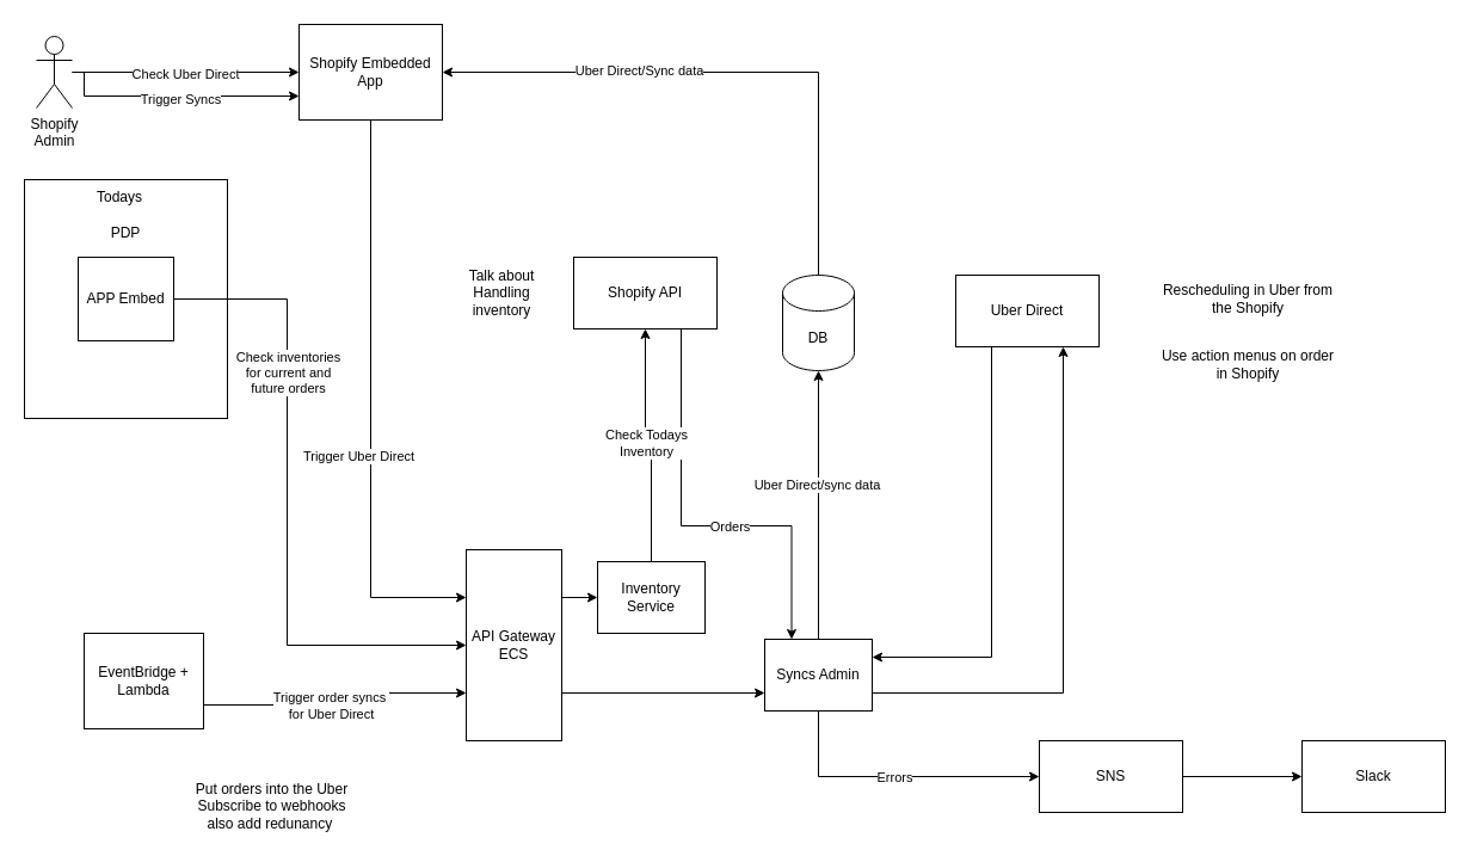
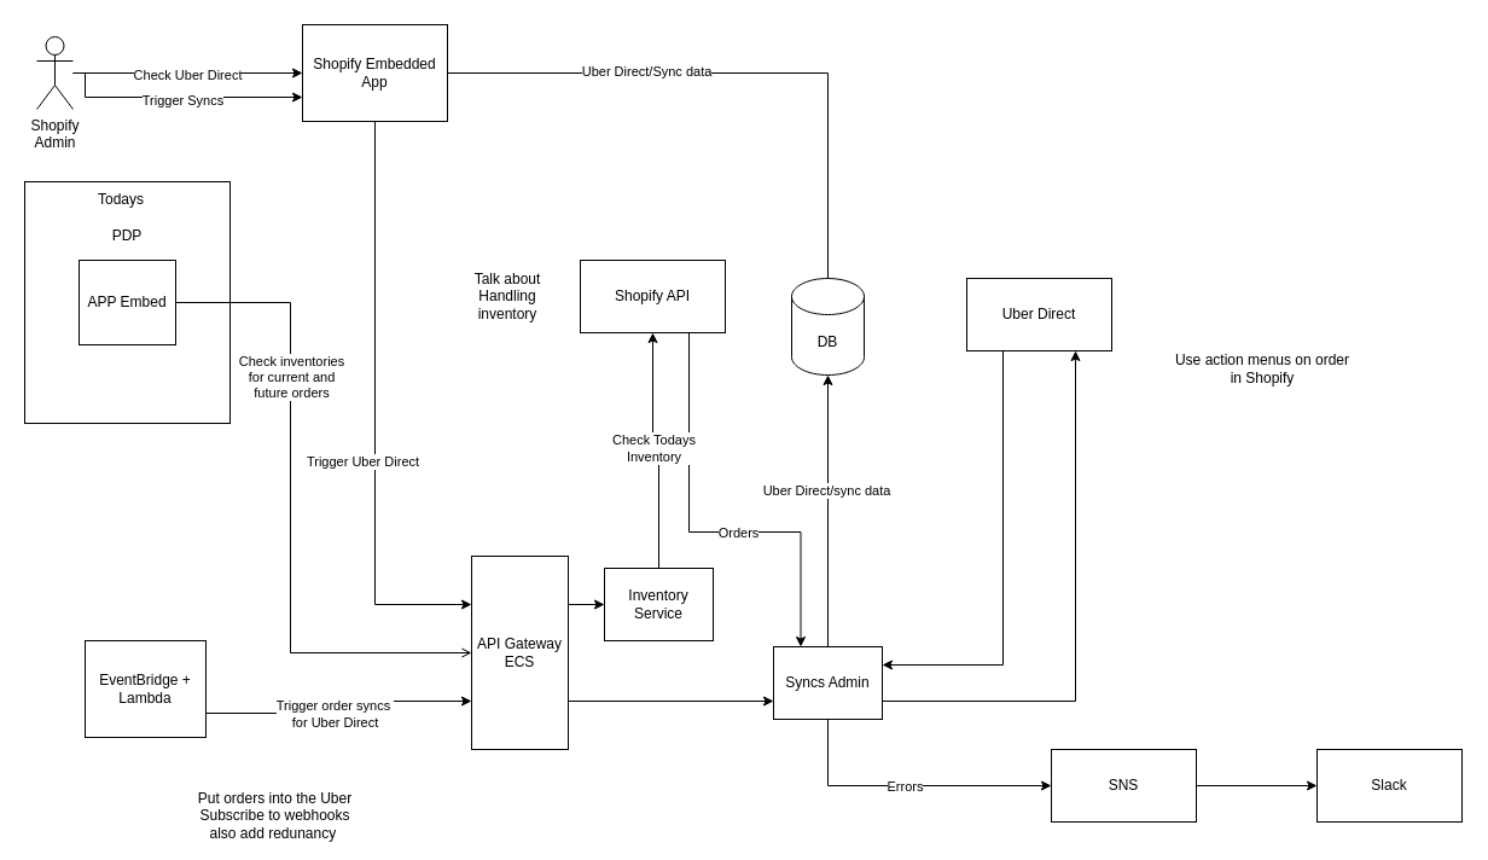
  <mxCell id="0" />
  <mxCell id="1" parent="0" />
  <mxCell id="2" style="edgeStyle=orthogonalEdgeStyle;rounded=0;orthogonalLoop=1;jettySize=auto;html=1;exitX=1;exitY=0.75;exitDx=0;exitDy=0;entryX=0;entryY=0.75;entryDx=0;entryDy=0;" parent="1" source="4" target="7" edge="1"><mxGeometry relative="1" as="geometry" /></mxCell>
  <mxCell id="3" value="Trigger order syncs&amp;nbsp;&lt;div&gt;for Uber Direct&lt;/div&gt;" style="edgeLabel;html=1;align=center;verticalAlign=middle;resizable=0;points=[];" parent="2" vertex="1" connectable="0"><mxGeometry x="-0.075" relative="1" as="geometry"><mxPoint as="offset" /></mxGeometry></mxCell>
  <mxCell id="4" value="EventBridge + Lambda" style="rounded=0;whiteSpace=wrap;html=1;" parent="1" vertex="1"><mxGeometry x="70" y="530" width="100" height="80" as="geometry" /></mxCell>
  <mxCell id="5" style="edgeStyle=orthogonalEdgeStyle;rounded=0;orthogonalLoop=1;jettySize=auto;html=1;exitX=1;exitY=0.75;exitDx=0;exitDy=0;entryX=0;entryY=0.75;entryDx=0;entryDy=0;" edge="1" parent="1" source="7" target="11"><mxGeometry relative="1" as="geometry" /></mxCell>
  <mxCell id="6" style="edgeStyle=orthogonalEdgeStyle;rounded=0;orthogonalLoop=1;jettySize=auto;html=1;exitX=1;exitY=0.25;exitDx=0;exitDy=0;entryX=0;entryY=0.5;entryDx=0;entryDy=0;" edge="1" parent="1" source="7" target="41"><mxGeometry relative="1" as="geometry" /></mxCell>
  <mxCell id="7" value="API Gateway ECS" style="rounded=0;whiteSpace=wrap;html=1;" parent="1" vertex="1"><mxGeometry x="390" y="460" width="80" height="160" as="geometry" /></mxCell>
  <mxCell id="8" style="edgeStyle=orthogonalEdgeStyle;rounded=0;orthogonalLoop=1;jettySize=auto;html=1;exitX=0.5;exitY=1;exitDx=0;exitDy=0;entryX=0;entryY=0.5;entryDx=0;entryDy=0;" parent="1" source="11" target="24" edge="1"><mxGeometry relative="1" as="geometry" /></mxCell>
  <mxCell id="9" value="Errors" style="edgeLabel;html=1;align=center;verticalAlign=middle;resizable=0;points=[];" parent="8" vertex="1" connectable="0"><mxGeometry x="-0.013" y="-3" relative="1" as="geometry"><mxPoint y="-3" as="offset" /></mxGeometry></mxCell>
  <mxCell id="10" style="edgeStyle=orthogonalEdgeStyle;rounded=0;orthogonalLoop=1;jettySize=auto;html=1;entryX=0.75;entryY=1;entryDx=0;entryDy=0;exitX=1;exitY=0.75;exitDx=0;exitDy=0;" parent="1" source="11" target="29" edge="1"><mxGeometry relative="1" as="geometry" /></mxCell>
  <mxCell id="11" value="Syncs Admin" style="rounded=0;whiteSpace=wrap;html=1;" parent="1" vertex="1"><mxGeometry x="640" y="535" width="90" height="60" as="geometry" /></mxCell>
- <mxCell id="12" style="edgeStyle=orthogonalEdgeStyle;rounded=0;orthogonalLoop=1;jettySize=auto;html=1;entryX=1;entryY=0.5;entryDx=0;entryDy=0;exitX=0.5;exitY=0;exitDx=0;exitDy=0;exitPerimeter=0;" parent="1" source="14" target="17" edge="1"><mxGeometry relative="1" as="geometry" /></mxCell>
+ <mxCell id="12" style="edgeStyle=orthogonalEdgeStyle;rounded=0;orthogonalLoop=1;jettySize=auto;html=1;entryX=1;entryY=0.5;entryDx=0;entryDy=0;exitX=0.5;exitY=0;exitDx=0;exitDy=0;exitPerimeter=0;endArrow=none;" parent="1" source="14" target="17" edge="1"><mxGeometry relative="1" as="geometry" /></mxCell>
  <mxCell id="13" value="Uber Direct/Sync data" style="edgeLabel;html=1;align=center;verticalAlign=middle;resizable=0;points=[];" parent="12" vertex="1" connectable="0"><mxGeometry x="0.323" y="-2" relative="1" as="geometry"><mxPoint as="offset" /></mxGeometry></mxCell>
  <mxCell id="14" value="DB" style="shape=cylinder3;whiteSpace=wrap;html=1;boundedLbl=1;backgroundOutline=1;size=15;" parent="1" vertex="1"><mxGeometry x="655" y="230" width="60" height="80" as="geometry" /></mxCell>
  <mxCell id="15" style="edgeStyle=orthogonalEdgeStyle;rounded=0;orthogonalLoop=1;jettySize=auto;html=1;entryX=0;entryY=0.25;entryDx=0;entryDy=0;exitX=0.5;exitY=1;exitDx=0;exitDy=0;" parent="1" source="17" target="7" edge="1"><mxGeometry relative="1" as="geometry" /></mxCell>
  <mxCell id="16" value="Trigger Uber Direct" style="edgeLabel;html=1;align=center;verticalAlign=middle;resizable=0;points=[];" parent="15" vertex="1" connectable="0"><mxGeometry x="0.522" y="1" relative="1" as="geometry"><mxPoint x="-12" y="-84" as="offset" /></mxGeometry></mxCell>
  <mxCell id="17" value="Shopify Embedded App" style="rounded=0;whiteSpace=wrap;html=1;" parent="1" vertex="1"><mxGeometry x="250" y="20" width="120" height="80" as="geometry" /></mxCell>
  <mxCell id="18" style="edgeStyle=orthogonalEdgeStyle;rounded=0;orthogonalLoop=1;jettySize=auto;html=1;entryX=0;entryY=0.5;entryDx=0;entryDy=0;" parent="1" source="22" target="17" edge="1"><mxGeometry relative="1" as="geometry" /></mxCell>
  <mxCell id="19" value="Check Uber Direct" style="edgeLabel;html=1;align=center;verticalAlign=middle;resizable=0;points=[];" parent="18" vertex="1" connectable="0"><mxGeometry x="-0.013" y="-1" relative="1" as="geometry"><mxPoint as="offset" /></mxGeometry></mxCell>
  <mxCell id="20" style="edgeStyle=orthogonalEdgeStyle;rounded=0;orthogonalLoop=1;jettySize=auto;html=1;entryX=0;entryY=0.75;entryDx=0;entryDy=0;" parent="1" source="22" target="17" edge="1"><mxGeometry relative="1" as="geometry"><Array as="points"><mxPoint x="70" y="60" /><mxPoint x="70" y="80" /></Array></mxGeometry></mxCell>
  <mxCell id="21" value="Trigger Syncs" style="edgeLabel;html=1;align=center;verticalAlign=middle;resizable=0;points=[];" parent="20" vertex="1" connectable="0"><mxGeometry x="0.503" y="-2" relative="1" as="geometry"><mxPoint x="-48" as="offset" /></mxGeometry></mxCell>
  <mxCell id="22" value="Shopify&lt;div&gt;Admin&lt;/div&gt;" style="shape=umlActor;verticalLabelPosition=bottom;verticalAlign=top;html=1;outlineConnect=0;" parent="1" vertex="1"><mxGeometry x="30" y="30" width="30" height="60" as="geometry" /></mxCell>
  <mxCell id="23" style="edgeStyle=orthogonalEdgeStyle;rounded=0;orthogonalLoop=1;jettySize=auto;html=1;" parent="1" source="24" target="25" edge="1"><mxGeometry relative="1" as="geometry" /></mxCell>
  <mxCell id="24" value="SNS" style="rounded=0;whiteSpace=wrap;html=1;" parent="1" vertex="1"><mxGeometry x="870" y="620" width="120" height="60" as="geometry" /></mxCell>
  <mxCell id="25" value="Slack" style="rounded=0;whiteSpace=wrap;html=1;" parent="1" vertex="1"><mxGeometry x="1090" y="620" width="120" height="60" as="geometry" /></mxCell>
  <mxCell id="26" style="edgeStyle=orthogonalEdgeStyle;rounded=0;orthogonalLoop=1;jettySize=auto;html=1;entryX=0.5;entryY=1;entryDx=0;entryDy=0;entryPerimeter=0;" parent="1" source="11" target="14" edge="1"><mxGeometry relative="1" as="geometry" /></mxCell>
  <mxCell id="27" value="Uber Direct/sync data" style="edgeLabel;html=1;align=center;verticalAlign=middle;resizable=0;points=[];" parent="26" vertex="1" connectable="0"><mxGeometry x="0.154" y="2" relative="1" as="geometry"><mxPoint as="offset" /></mxGeometry></mxCell>
  <mxCell id="28" style="edgeStyle=orthogonalEdgeStyle;rounded=0;orthogonalLoop=1;jettySize=auto;html=1;entryX=1;entryY=0.25;entryDx=0;entryDy=0;exitX=0.25;exitY=1;exitDx=0;exitDy=0;" parent="1" source="29" target="11" edge="1"><mxGeometry relative="1" as="geometry" /></mxCell>
  <mxCell id="29" value="Uber Direct" style="rounded=0;whiteSpace=wrap;html=1;" parent="1" vertex="1"><mxGeometry x="800" y="230" width="120" height="60" as="geometry" /></mxCell>
  <mxCell id="30" style="edgeStyle=orthogonalEdgeStyle;rounded=0;orthogonalLoop=1;jettySize=auto;html=1;exitX=0.75;exitY=1;exitDx=0;exitDy=0;entryX=0.25;entryY=0;entryDx=0;entryDy=0;" edge="1" parent="1" source="32" target="11"><mxGeometry relative="1" as="geometry"><Array as="points"><mxPoint x="570" y="440" /><mxPoint x="663" y="440" /></Array></mxGeometry></mxCell>
  <mxCell id="31" value="Orders" style="edgeLabel;html=1;align=center;verticalAlign=middle;resizable=0;points=[];" vertex="1" connectable="0" parent="30"><mxGeometry x="0.137" relative="1" as="geometry"><mxPoint x="5" as="offset" /></mxGeometry></mxCell>
  <mxCell id="32" value="Shopify API" style="rounded=0;whiteSpace=wrap;html=1;" parent="1" vertex="1"><mxGeometry x="480" y="215" width="120" height="60" as="geometry" /></mxCell>
  <mxCell id="33" value="" style="rounded=0;whiteSpace=wrap;html=1;" vertex="1" parent="1"><mxGeometry x="20" y="150" width="170" height="200" as="geometry" /></mxCell>
- <mxCell id="34" style="edgeStyle=orthogonalEdgeStyle;rounded=0;orthogonalLoop=1;jettySize=auto;html=1;exitX=1;exitY=0.5;exitDx=0;exitDy=0;entryX=0;entryY=0.5;entryDx=0;entryDy=0;" edge="1" parent="1" source="38" target="7"><mxGeometry relative="1" as="geometry"><Array as="points"><mxPoint x="140" y="250" /><mxPoint x="240" y="250" /><mxPoint x="240" y="540" /></Array></mxGeometry></mxCell>
+ <mxCell id="34" style="edgeStyle=orthogonalEdgeStyle;rounded=0;orthogonalLoop=1;jettySize=auto;html=1;exitX=1;exitY=0.5;exitDx=0;exitDy=0;entryX=0;entryY=0.5;entryDx=0;entryDy=0;endArrow=open;" edge="1" parent="1" source="38" target="7"><mxGeometry relative="1" as="geometry"><Array as="points"><mxPoint x="140" y="250" /><mxPoint x="240" y="250" /><mxPoint x="240" y="540" /></Array></mxGeometry></mxCell>
  <mxCell id="35" value="Check inventories&lt;div&gt;for current and&lt;/div&gt;&lt;div&gt;future orders&lt;/div&gt;" style="edgeLabel;html=1;align=center;verticalAlign=middle;resizable=0;points=[];" vertex="1" connectable="0" parent="34"><mxGeometry x="-0.389" relative="1" as="geometry"><mxPoint as="offset" /></mxGeometry></mxCell>
  <mxCell id="36" value="Todays" style="text;html=1;align=center;verticalAlign=middle;whiteSpace=wrap;rounded=0;" vertex="1" parent="1"><mxGeometry x="70" y="150" width="60" height="30" as="geometry" /></mxCell>
  <mxCell id="37" value="PDP" style="text;html=1;align=center;verticalAlign=middle;whiteSpace=wrap;rounded=0;" vertex="1" parent="1"><mxGeometry x="75" y="180" width="60" height="30" as="geometry" /></mxCell>
  <mxCell id="38" value="APP Embed" style="rounded=0;whiteSpace=wrap;html=1;" vertex="1" parent="1"><mxGeometry x="65" y="215" width="80" height="70" as="geometry" /></mxCell>
  <mxCell id="39" style="edgeStyle=orthogonalEdgeStyle;rounded=0;orthogonalLoop=1;jettySize=auto;html=1;entryX=0.5;entryY=1;entryDx=0;entryDy=0;" edge="1" parent="1" source="41" target="32"><mxGeometry relative="1" as="geometry" /></mxCell>
  <mxCell id="40" value="Check Todays&lt;div&gt;Inventory&lt;/div&gt;" style="edgeLabel;html=1;align=center;verticalAlign=middle;resizable=0;points=[];" vertex="1" connectable="0" parent="39"><mxGeometry x="-0.31" y="-3" relative="1" as="geometry"><mxPoint x="-8" y="-31" as="offset" /></mxGeometry></mxCell>
  <mxCell id="41" value="Inventory&lt;div&gt;Service&lt;/div&gt;" style="rounded=0;whiteSpace=wrap;html=1;" vertex="1" parent="1"><mxGeometry x="500" y="470" width="90" height="60" as="geometry" /></mxCell>
  <mxCell id="42" value="Talk about Handling inventory" style="text;html=1;align=center;verticalAlign=middle;whiteSpace=wrap;rounded=0;" vertex="1" parent="1"><mxGeometry x="390" y="230" width="60" height="30" as="geometry" /></mxCell>
  <mxCell id="43" value="Put orders into the Uber&lt;div&gt;Subscribe to webhooks&lt;/div&gt;&lt;div&gt;also add redunancy&amp;nbsp;&lt;/div&gt;" style="text;html=1;align=center;verticalAlign=middle;whiteSpace=wrap;rounded=0;" vertex="1" parent="1"><mxGeometry x="145" y="660" width="165" height="30" as="geometry" /></mxCell>
- <mxCell id="44" value="Rescheduling in Uber from the Shopify" style="text;html=1;align=center;verticalAlign=middle;whiteSpace=wrap;rounded=0;" vertex="1" parent="1"><mxGeometry x="970" y="235" width="150" height="30" as="geometry" /></mxCell>
  <mxCell id="45" value="Use action menus on order in Shopify" style="text;html=1;align=center;verticalAlign=middle;whiteSpace=wrap;rounded=0;" vertex="1" parent="1"><mxGeometry x="970" y="290" width="150" height="30" as="geometry" /></mxCell>
